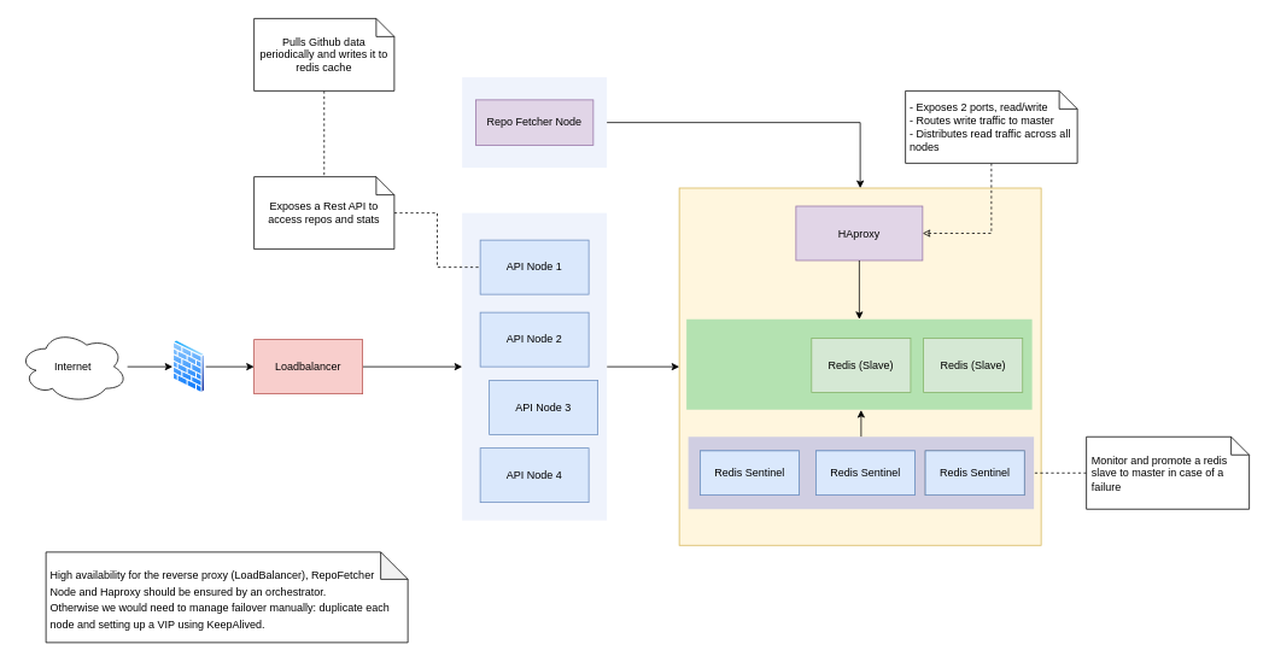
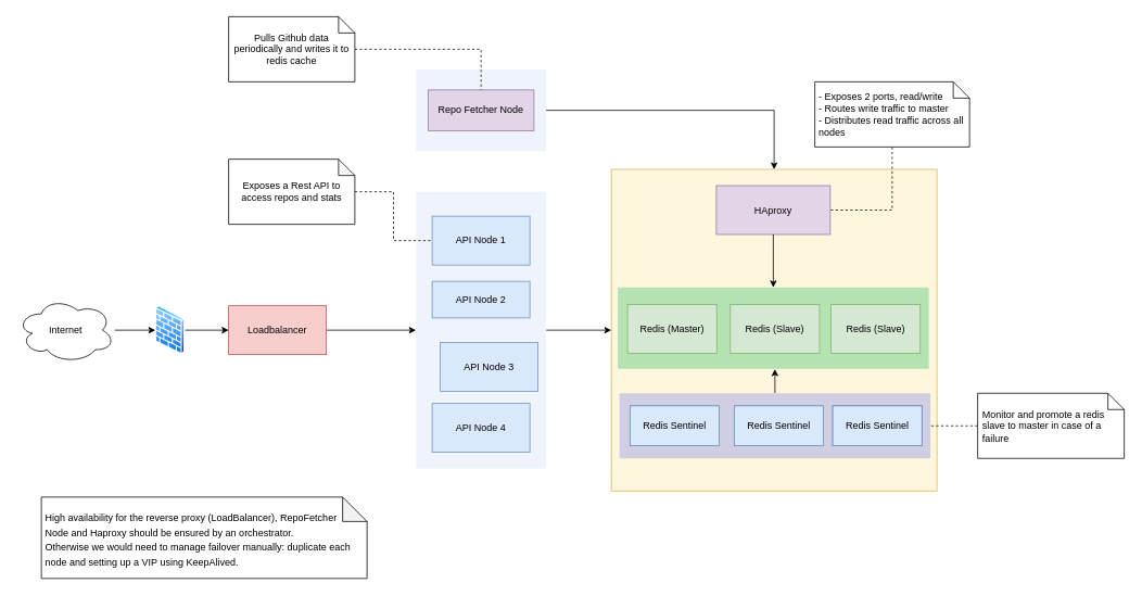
  <mxCell id="0" />
  <mxCell id="1" parent="0" />
  <mxCell id="2" value="" style="rounded=0;whiteSpace=wrap;html=1;fillColor=#FFF6DE;strokeColor=#d6b656;movable=1;resizable=1;rotatable=1;deletable=1;editable=1;locked=0;connectable=1;" parent="1" vertex="1"><mxGeometry x="750" y="207.5" width="400" height="395" as="geometry" /></mxCell>
  <mxCell id="3" value="" style="group" parent="1" vertex="1" connectable="0"><mxGeometry x="879" y="227.5" width="140" height="60" as="geometry" /></mxCell>
  <mxCell id="4" value="HAproxy" style="rounded=0;whiteSpace=wrap;html=1;fillColor=#e1d5e7;strokeColor=#9673a6;strokeWidth=1;" parent="3" vertex="1"><mxGeometry width="140" height="60" as="geometry" /></mxCell>
  <mxCell id="5" style="edgeStyle=orthogonalEdgeStyle;rounded=0;orthogonalLoop=1;jettySize=auto;html=1;entryX=0.505;entryY=1.004;entryDx=0;entryDy=0;entryPerimeter=0;" parent="1" source="8" target="16" edge="1"><mxGeometry relative="1" as="geometry" /></mxCell>
  <mxCell id="6" style="edgeStyle=orthogonalEdgeStyle;rounded=0;orthogonalLoop=1;jettySize=auto;html=1;entryX=0.5;entryY=0;entryDx=0;entryDy=0;" parent="1" source="4" target="16" edge="1"><mxGeometry relative="1" as="geometry" /></mxCell>
  <mxCell id="7" value="" style="group" parent="1" vertex="1" connectable="0"><mxGeometry x="760" y="482.5" width="382" height="80" as="geometry" /></mxCell>
  <mxCell id="8" value="" style="rounded=0;whiteSpace=wrap;html=1;fillColor=#d0cee2;strokeColor=none;" parent="7" vertex="1"><mxGeometry width="382" height="80" as="geometry" /></mxCell>
  <mxCell id="9" value="" style="group;fillColor=#dae8fc;strokeColor=#6c8ebf;" parent="7" vertex="1" connectable="0"><mxGeometry x="13" y="15.5" width="109.5" height="49" as="geometry" /></mxCell>
  <mxCell id="10" value="Redis Sentinel" style="rounded=0;whiteSpace=wrap;html=1;fillColor=#dae8fc;strokeColor=#6c8ebf;strokeWidth=1;" parent="9" vertex="1"><mxGeometry width="109.5" height="49" as="geometry" /></mxCell>
  <mxCell id="11" value="" style="group;fillColor=#dae8fc;strokeColor=#6c8ebf;" parent="7" vertex="1" connectable="0"><mxGeometry x="141" y="15.5" width="109.5" height="49" as="geometry" /></mxCell>
  <mxCell id="12" value="Redis Sentinel" style="rounded=0;whiteSpace=wrap;html=1;fillColor=#dae8fc;strokeColor=#6c8ebf;strokeWidth=1;" parent="11" vertex="1"><mxGeometry width="109.5" height="49" as="geometry" /></mxCell>
  <mxCell id="13" value="" style="group;fillColor=#f5f5f5;strokeColor=#666666;fontColor=#333333;" parent="7" vertex="1" connectable="0"><mxGeometry x="262" y="15.5" width="109.5" height="49" as="geometry" /></mxCell>
  <mxCell id="14" value="Redis Sentinel" style="rounded=0;whiteSpace=wrap;html=1;fillColor=#dae8fc;strokeColor=#6c8ebf;strokeWidth=1;" parent="13" vertex="1"><mxGeometry width="109.5" height="49" as="geometry" /></mxCell>
  <mxCell id="15" value="" style="group" parent="1" vertex="1" connectable="0"><mxGeometry x="758" y="352.5" width="382" height="100" as="geometry" /></mxCell>
  <mxCell id="16" value="" style="rounded=0;whiteSpace=wrap;html=1;fillColor=#b4e2b1;strokeColor=none;" parent="15" vertex="1"><mxGeometry width="382" height="100" as="geometry" /></mxCell>
  <mxCell id="17" value="" style="group" parent="15" vertex="1" connectable="0"><mxGeometry x="262" y="21" width="109.5" height="60" as="geometry" /></mxCell>
  <mxCell id="18" value="Redis (Slave)" style="rounded=0;whiteSpace=wrap;html=1;fillColor=#d5e8d4;strokeColor=#82b366;strokeWidth=1;" parent="17" vertex="1"><mxGeometry width="109.5" height="60" as="geometry" /></mxCell>
  <mxCell id="19" value="" style="group" parent="15" vertex="1" connectable="0"><mxGeometry x="12" y="21" width="109.5" height="60" as="geometry" /></mxCell>
+ <mxCell id="20" value="Redis (Master)" style="rounded=0;whiteSpace=wrap;html=1;fillColor=#d5e8d4;strokeColor=#82b366;strokeWidth=1;" parent="19" vertex="1"><mxGeometry width="109.5" height="60" as="geometry" /></mxCell>
  <mxCell id="21" value="Redis (Slave)" style="rounded=0;whiteSpace=wrap;html=1;fillColor=#d5e8d4;strokeColor=#82b366;strokeWidth=1;" parent="15" vertex="1"><mxGeometry x="138.25" y="21" width="109.5" height="60" as="geometry" /></mxCell>
  <mxCell id="22" style="edgeStyle=orthogonalEdgeStyle;rounded=0;orthogonalLoop=1;jettySize=auto;html=1;entryX=1;entryY=0.5;entryDx=0;entryDy=0;endArrow=none;endFill=0;dashed=1;" parent="1" source="23" target="8" edge="1"><mxGeometry relative="1" as="geometry" /></mxCell>
  <mxCell id="23" value="Monitor and promote a redis slave to master in case of a failure" style="shape=note;size=20;whiteSpace=wrap;html=1;align=left;spacing=6;" parent="1" vertex="1"><mxGeometry x="1200" y="482.5" width="180" height="80" as="geometry" /></mxCell>
- <mxCell id="24" style="edgeStyle=orthogonalEdgeStyle;rounded=0;orthogonalLoop=1;jettySize=auto;html=1;endArrow=classic;endFill=0;dashed=1;entryX=1;entryY=0.5;entryDx=0;entryDy=0;" parent="1" source="25" target="4" edge="1"><mxGeometry relative="1" as="geometry"><mxPoint x="1110" y="272.5" as="targetPoint" /></mxGeometry></mxCell>
+ <mxCell id="24" style="edgeStyle=orthogonalEdgeStyle;rounded=0;orthogonalLoop=1;jettySize=auto;html=1;endArrow=none;endFill=0;dashed=1;entryX=1;entryY=0.5;entryDx=0;entryDy=0;" parent="1" source="25" target="4" edge="1"><mxGeometry relative="1" as="geometry"><mxPoint x="1110" y="272.5" as="targetPoint" /></mxGeometry></mxCell>
  <mxCell id="25" value="- Exposes 2 ports, read/write&lt;br&gt;- Routes write traffic to master&lt;br&gt;- Distributes read traffic across all nodes" style="shape=note;size=20;whiteSpace=wrap;html=1;align=left;spacing=5;" parent="1" vertex="1"><mxGeometry x="1000" y="100" width="190" height="80" as="geometry" /></mxCell>
  <mxCell id="26" style="edgeStyle=orthogonalEdgeStyle;rounded=0;orthogonalLoop=1;jettySize=auto;html=1;entryX=0;entryY=0.5;entryDx=0;entryDy=0;" parent="1" source="27" target="28" edge="1"><mxGeometry relative="1" as="geometry" /></mxCell>
  <mxCell id="27" value="Internet" style="ellipse;shape=cloud;whiteSpace=wrap;html=1;" parent="1" vertex="1"><mxGeometry x="20" y="365" width="120" height="80" as="geometry" /></mxCell>
  <mxCell id="28" value="" style="image;aspect=fixed;perimeter=ellipsePerimeter;html=1;align=center;shadow=0;dashed=0;spacingTop=3;image=img/lib/active_directory/firewall.svg;" parent="1" vertex="1"><mxGeometry x="190" y="375" width="36.6" height="60" as="geometry" /></mxCell>
  <mxCell id="29" value="" style="group" parent="1" vertex="1" connectable="0"><mxGeometry x="510" y="85" width="160" height="100" as="geometry" /></mxCell>
  <mxCell id="30" value="" style="rounded=0;whiteSpace=wrap;html=1;fillColor=#EFF3FC;strokeColor=none;movable=1;resizable=1;rotatable=1;deletable=1;editable=1;locked=0;connectable=1;fontColor=#333333;" parent="29" vertex="1"><mxGeometry width="160" height="100" as="geometry" /></mxCell>
  <mxCell id="31" value="Repo Fetcher Node" style="rounded=0;whiteSpace=wrap;html=1;fillColor=#e1d5e7;strokeColor=#9673a6;strokeWidth=1;" parent="29" vertex="1"><mxGeometry x="15" y="25" width="130" height="50" as="geometry" /></mxCell>
  <mxCell id="32" style="edgeStyle=orthogonalEdgeStyle;rounded=0;orthogonalLoop=1;jettySize=auto;html=1;" parent="1" source="33" target="36" edge="1"><mxGeometry relative="1" as="geometry" /></mxCell>
  <mxCell id="33" value="Loadbalancer" style="rounded=0;whiteSpace=wrap;html=1;fillColor=#f8cecc;strokeColor=#b85450;" parent="1" vertex="1"><mxGeometry x="280" y="375" width="120" height="60" as="geometry" /></mxCell>
  <mxCell id="34" style="edgeStyle=orthogonalEdgeStyle;rounded=0;orthogonalLoop=1;jettySize=auto;html=1;entryX=0;entryY=0.5;entryDx=0;entryDy=0;" parent="1" source="28" target="33" edge="1"><mxGeometry relative="1" as="geometry"><mxPoint x="210" y="404.957" as="sourcePoint" /></mxGeometry></mxCell>
  <mxCell id="35" style="edgeStyle=orthogonalEdgeStyle;rounded=0;orthogonalLoop=1;jettySize=auto;html=1;entryX=0;entryY=0.5;entryDx=0;entryDy=0;" parent="1" source="36" target="2" edge="1"><mxGeometry relative="1" as="geometry" /></mxCell>
  <mxCell id="36" value="" style="rounded=0;whiteSpace=wrap;html=1;fillColor=#EFF3FC;strokeColor=none;" parent="1" vertex="1"><mxGeometry x="510" y="235" width="160" height="340" as="geometry" /></mxCell>
  <mxCell id="37" value="API Node 1" style="rounded=0;whiteSpace=wrap;html=1;fillColor=#dae8fc;strokeColor=#6c8ebf;" parent="1" vertex="1"><mxGeometry x="530" y="265" width="120" height="60" as="geometry" /></mxCell>
- <mxCell id="38" value="API Node 2" style="rounded=0;whiteSpace=wrap;html=1;fillColor=#dae8fc;strokeColor=#6c8ebf;" parent="1" vertex="1"><mxGeometry x="530" y="345" width="120" height="60" as="geometry" /></mxCell>
+ <mxCell id="38" value="API Node 2" style="rounded=0;whiteSpace=wrap;html=1;fillColor=#dae8fc;strokeColor=#6c8ebf;" parent="1" vertex="1"><mxGeometry x="530" y="345" width="120" height="45" as="geometry" /></mxCell>
  <mxCell id="39" value="API Node 3" style="rounded=0;whiteSpace=wrap;html=1;fillColor=#dae8fc;strokeColor=#6c8ebf;" parent="1" vertex="1"><mxGeometry x="540" y="420" width="120" height="60" as="geometry" /></mxCell>
  <mxCell id="40" value="API Node 4" style="rounded=0;whiteSpace=wrap;html=1;fillColor=#dae8fc;strokeColor=#6c8ebf;" parent="1" vertex="1"><mxGeometry x="530" y="495" width="120" height="60" as="geometry" /></mxCell>
  <mxCell id="41" style="edgeStyle=orthogonalEdgeStyle;rounded=0;orthogonalLoop=1;jettySize=auto;html=1;entryX=0.5;entryY=0;entryDx=0;entryDy=0;" parent="1" source="30" target="2" edge="1"><mxGeometry relative="1" as="geometry" /></mxCell>
- <mxCell id="42" style="edgeStyle=orthogonalEdgeStyle;rounded=0;orthogonalLoop=1;jettySize=auto;html=1;dashed=1;endArrow=none;endFill=0;" parent="1" source="43" target="45" edge="1"><mxGeometry relative="1" as="geometry" /></mxCell>
+ <mxCell id="42" style="edgeStyle=orthogonalEdgeStyle;rounded=0;orthogonalLoop=1;jettySize=auto;html=1;entryX=0.5;entryY=0;entryDx=0;entryDy=0;dashed=1;endArrow=none;endFill=0;" parent="1" source="43" target="31" edge="1"><mxGeometry relative="1" as="geometry" /></mxCell>
  <mxCell id="43" value="Pulls Github data periodically and writes it to redis cache" style="shape=note;size=20;whiteSpace=wrap;html=1;align=center;spacing=5;" parent="1" vertex="1"><mxGeometry x="280" y="20" width="155" height="80" as="geometry" /></mxCell>
  <mxCell id="44" style="edgeStyle=orthogonalEdgeStyle;rounded=0;orthogonalLoop=1;jettySize=auto;html=1;dashed=1;endArrow=none;endFill=0;" parent="1" source="45" target="37" edge="1"><mxGeometry relative="1" as="geometry" /></mxCell>
  <mxCell id="45" value="Exposes a Rest API to access repos and stats" style="shape=note;size=20;whiteSpace=wrap;html=1;align=center;spacing=5;" parent="1" vertex="1"><mxGeometry x="280" y="195" width="155" height="80" as="geometry" /></mxCell>
  <mxCell id="46" value="&lt;p style=&quot;line-height: 150%;&quot;&gt;High availability for the reverse proxy (LoadBalancer), RepoFetcher Node and Haproxy should be ensured by an orchestrator.&lt;br&gt;Otherwise we would need to manage failover manually: duplicate each node and setting up a VIP using KeepAlived.&lt;/p&gt;" style="shape=note;whiteSpace=wrap;html=1;backgroundOutline=1;darkOpacity=0.05;align=left;labelPosition=center;verticalLabelPosition=middle;verticalAlign=top;spacing=0;spacingLeft=5;spacingRight=22;" vertex="1" parent="1"><mxGeometry x="50" y="610" width="400" height="100" as="geometry" /></mxCell>
